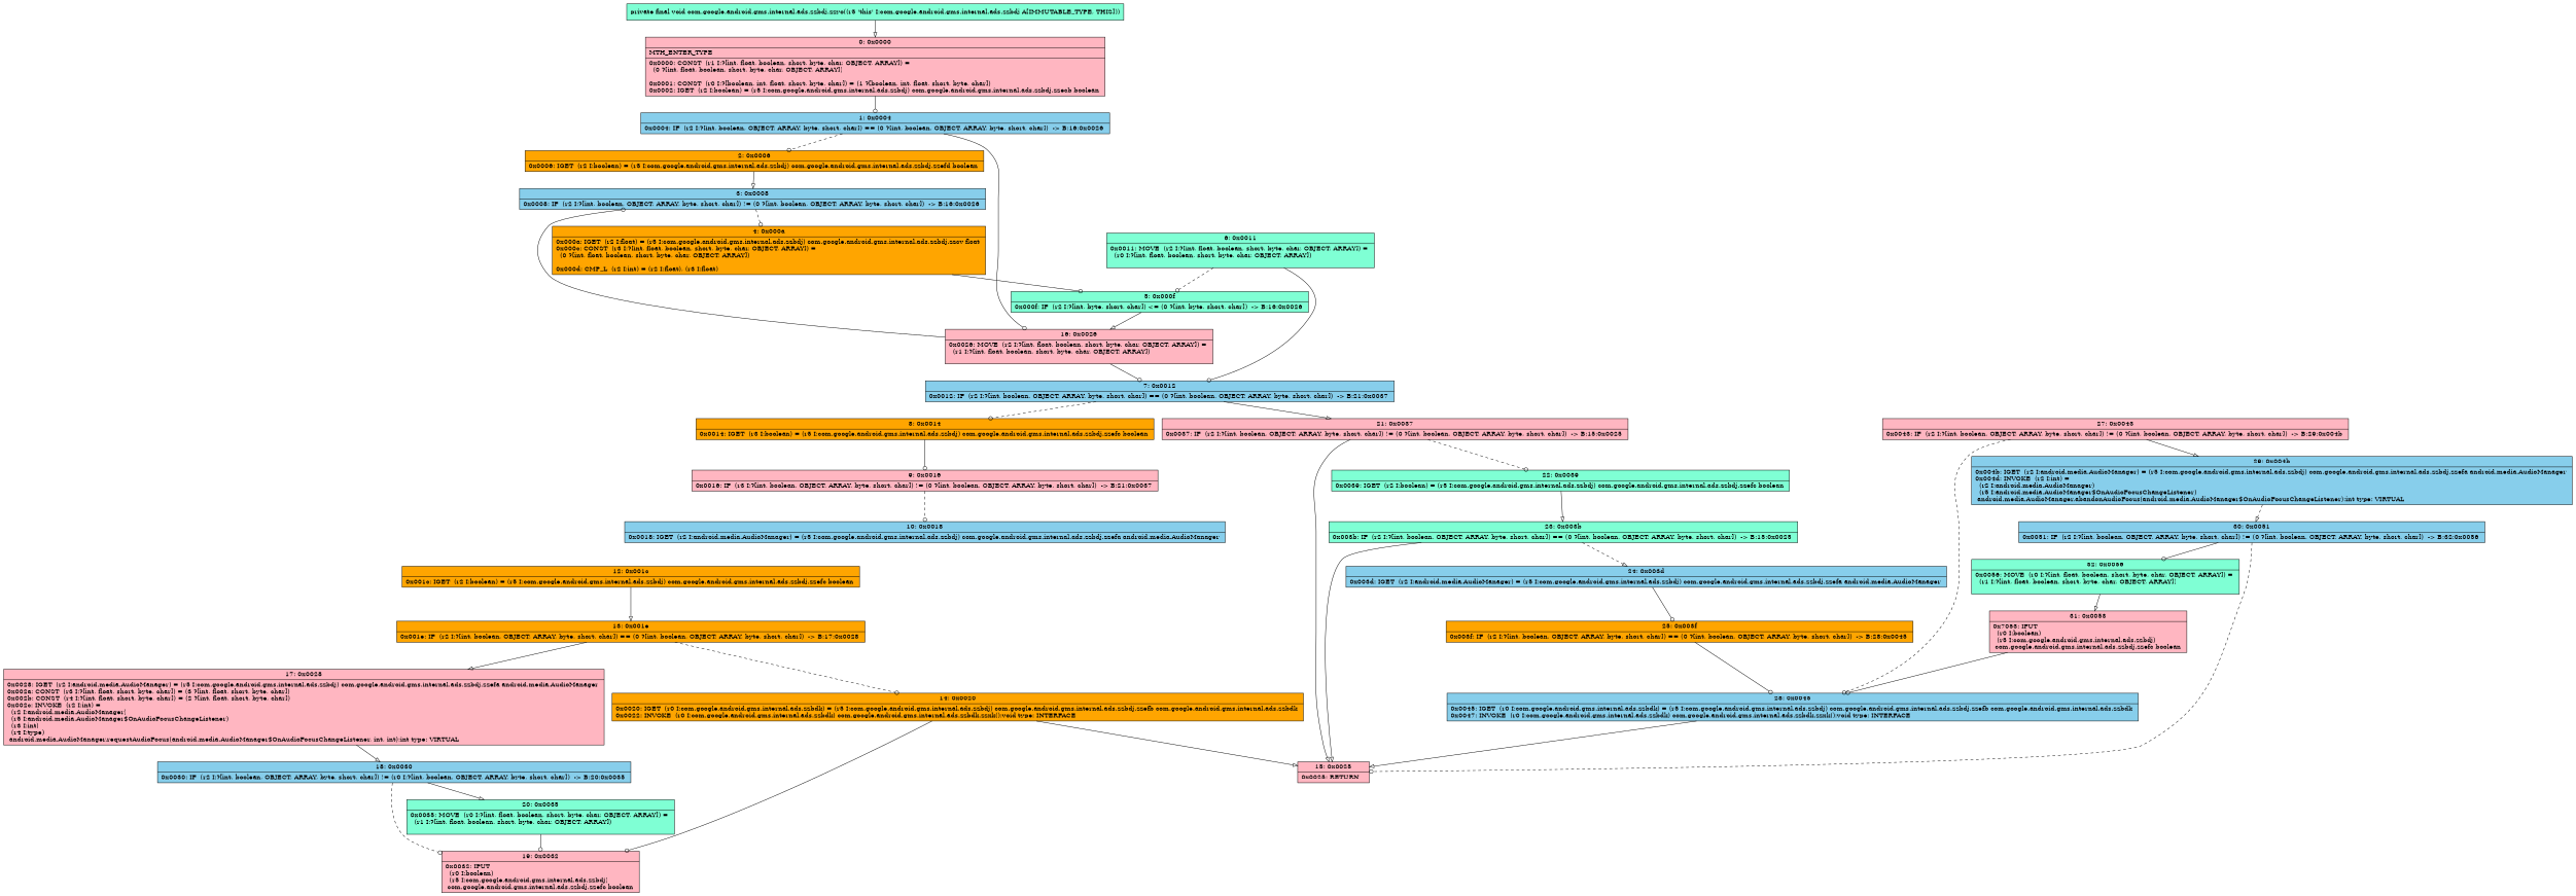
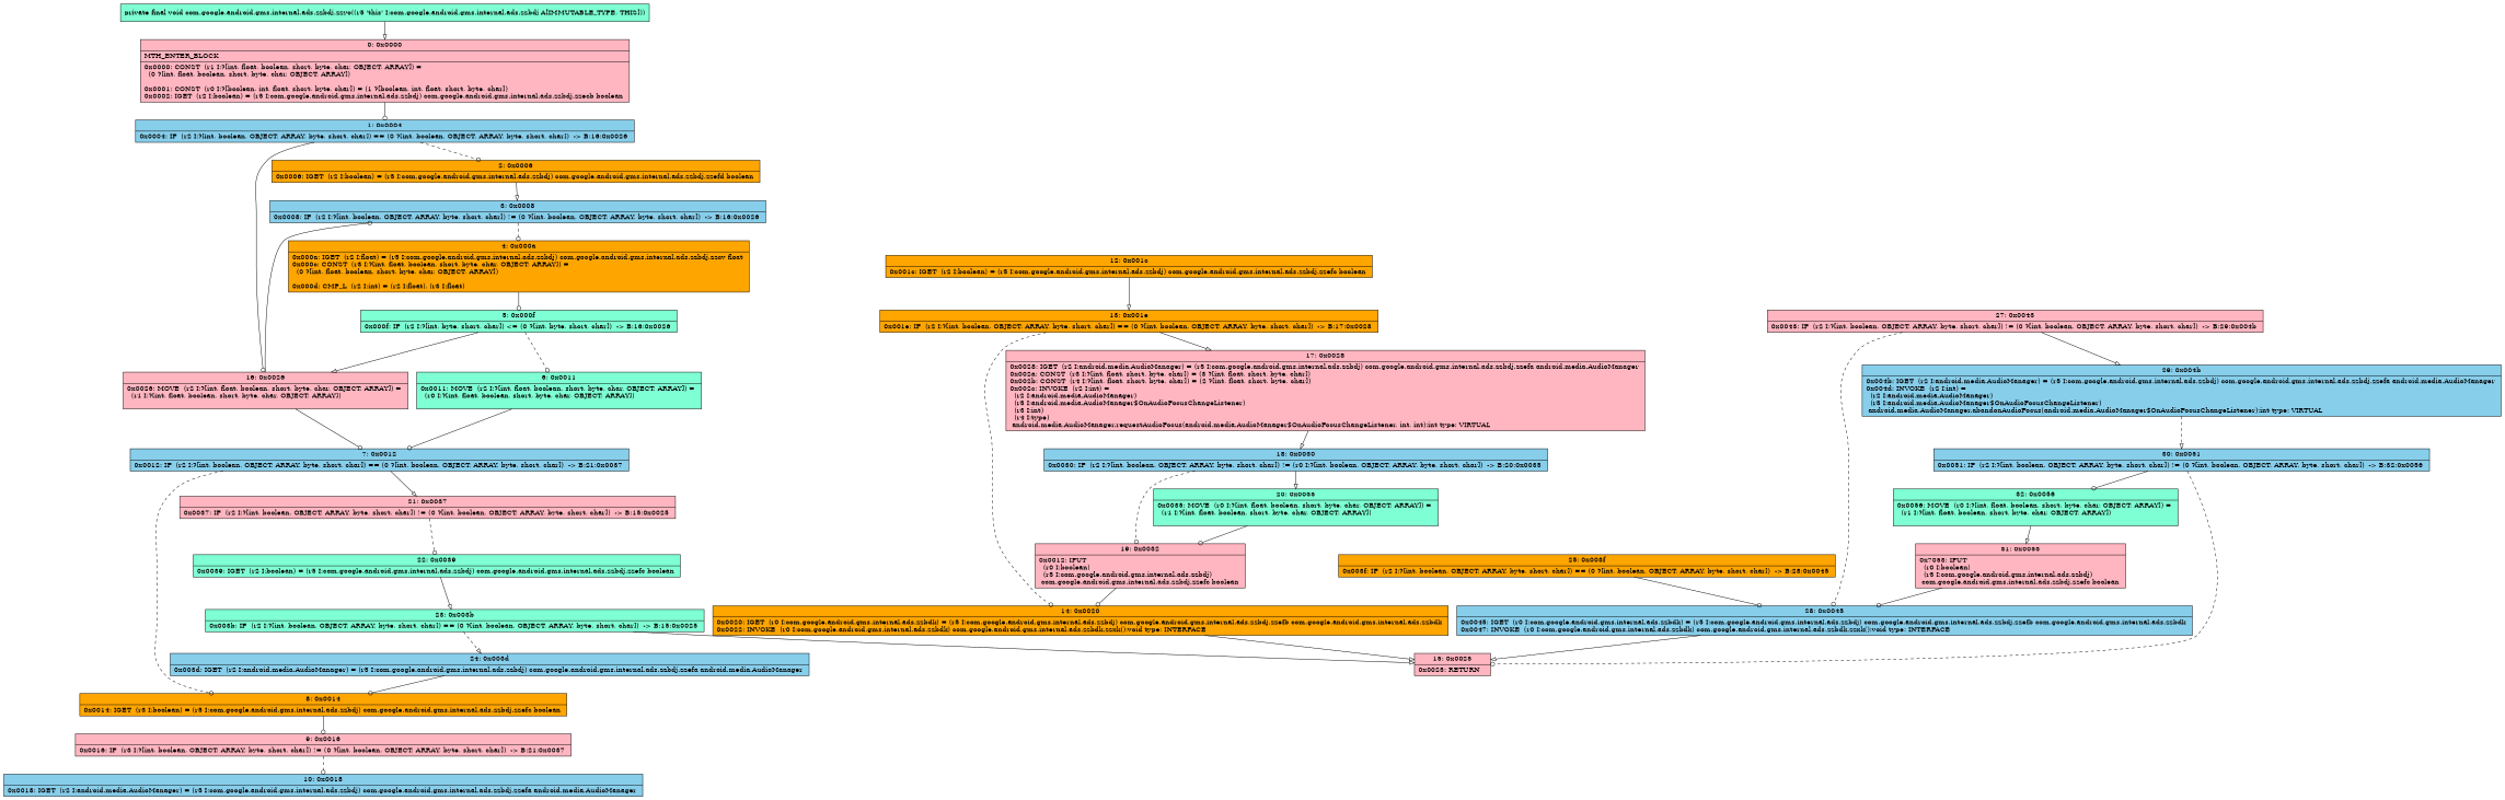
  digraph {
    node [fillcolor=lightpink shape=record style=filled]
    edge [arrowhead=odot]
-   n1 [label="{0\:\ 0x0000|MTH_ENTER_TYPE\l|0x0000: CONST  (r1 I:?[int, float, boolean, short, byte, char, OBJECT, ARRAY]) = \l  (0 ?[int, float, boolean, short, byte, char, OBJECT, ARRAY])\l \l0x0001: CONST  (r0 I:?[boolean, int, float, short, byte, char]) = (1 ?[boolean, int, float, short, byte, char]) \l0x0002: IGET  (r2 I:boolean) = (r5 I:com.google.android.gms.internal.ads.zzbdj) com.google.android.gms.internal.ads.zzbdj.zzecb boolean \l}"]
+   n1 [label="{0\:\ 0x0000|MTH_ENTER_BLOCK\l|0x0000: CONST  (r1 I:?[int, float, boolean, short, byte, char, OBJECT, ARRAY]) = \l  (0 ?[int, float, boolean, short, byte, char, OBJECT, ARRAY])\l \l0x0001: CONST  (r0 I:?[boolean, int, float, short, byte, char]) = (1 ?[boolean, int, float, short, byte, char]) \l0x0002: IGET  (r2 I:boolean) = (r5 I:com.google.android.gms.internal.ads.zzbdj) com.google.android.gms.internal.ads.zzbdj.zzecb boolean \l}"]
    n2 [fillcolor=skyblue label="{1\:\ 0x0004|0x0004: IF  (r2 I:?[int, boolean, OBJECT, ARRAY, byte, short, char]) == (0 ?[int, boolean, OBJECT, ARRAY, byte, short, char])  \-\> B:16:0x0026 \l}"]
    n3 [fillcolor=orange label="{2\:\ 0x0006|0x0006: IGET  (r2 I:boolean) = (r5 I:com.google.android.gms.internal.ads.zzbdj) com.google.android.gms.internal.ads.zzbdj.zzefd boolean \l}"]
    n4 [label="{16\:\ 0x0026|0x0026: MOVE  (r2 I:?[int, float, boolean, short, byte, char, OBJECT, ARRAY]) = \l  (r1 I:?[int, float, boolean, short, byte, char, OBJECT, ARRAY])\l \l}"]
    n5 [fillcolor=skyblue label="{3\:\ 0x0008|0x0008: IF  (r2 I:?[int, boolean, OBJECT, ARRAY, byte, short, char]) != (0 ?[int, boolean, OBJECT, ARRAY, byte, short, char])  \-\> B:16:0x0026 \l}"]
    n6 [fillcolor=skyblue label="{7\:\ 0x0012|0x0012: IF  (r2 I:?[int, boolean, OBJECT, ARRAY, byte, short, char]) == (0 ?[int, boolean, OBJECT, ARRAY, byte, short, char])  \-\> B:21:0x0037 \l}"]
    n7 [fillcolor=orange label="{4\:\ 0x000a|0x000a: IGET  (r2 I:float) = (r5 I:com.google.android.gms.internal.ads.zzbdj) com.google.android.gms.internal.ads.zzbdj.zzcv float \l0x000c: CONST  (r3 I:?[int, float, boolean, short, byte, char, OBJECT, ARRAY]) = \l  (0 ?[int, float, boolean, short, byte, char, OBJECT, ARRAY])\l \l0x000d: CMP_L  (r2 I:int) = (r2 I:float), (r3 I:float) \l}"]
    n8 [fillcolor=aquamarine label="{5\:\ 0x000f|0x000f: IF  (r2 I:?[int, byte, short, char]) \<= (0 ?[int, byte, short, char])  \-\> B:16:0x0026 \l}"]
    n9 [fillcolor=aquamarine label="{6\:\ 0x0011|0x0011: MOVE  (r2 I:?[int, float, boolean, short, byte, char, OBJECT, ARRAY]) = \l  (r0 I:?[int, float, boolean, short, byte, char, OBJECT, ARRAY])\l \l}"]
    n10 [fillcolor=orange label="{8\:\ 0x0014|0x0014: IGET  (r3 I:boolean) = (r5 I:com.google.android.gms.internal.ads.zzbdj) com.google.android.gms.internal.ads.zzbdj.zzefc boolean \l}"]
    n11 [label="{21\:\ 0x0037|0x0037: IF  (r2 I:?[int, boolean, OBJECT, ARRAY, byte, short, char]) != (0 ?[int, boolean, OBJECT, ARRAY, byte, short, char])  \-\> B:15:0x0025 \l}"]
    n12 [label="{9\:\ 0x0016|0x0016: IF  (r3 I:?[int, boolean, OBJECT, ARRAY, byte, short, char]) != (0 ?[int, boolean, OBJECT, ARRAY, byte, short, char])  \-\> B:21:0x0037 \l}"]
    n13 [label="{15\:\ 0x0025|0x0025: RETURN   \l}"]
    n14 [fillcolor=aquamarine label="{22\:\ 0x0039|0x0039: IGET  (r2 I:boolean) = (r5 I:com.google.android.gms.internal.ads.zzbdj) com.google.android.gms.internal.ads.zzbdj.zzefc boolean \l}"]
    n15 [fillcolor=skyblue label="{10\:\ 0x0018|0x0018: IGET  (r2 I:android.media.AudioManager) = (r5 I:com.google.android.gms.internal.ads.zzbdj) com.google.android.gms.internal.ads.zzbdj.zzefa android.media.AudioManager \l}"]
    n16 [fillcolor=orange label="{12\:\ 0x001c|0x001c: IGET  (r2 I:boolean) = (r5 I:com.google.android.gms.internal.ads.zzbdj) com.google.android.gms.internal.ads.zzbdj.zzefc boolean \l}"]
    n17 [fillcolor=orange label="{13\:\ 0x001e|0x001e: IF  (r2 I:?[int, boolean, OBJECT, ARRAY, byte, short, char]) == (0 ?[int, boolean, OBJECT, ARRAY, byte, short, char])  \-\> B:17:0x0028 \l}"]
    n18 [fillcolor=orange label="{14\:\ 0x0020|0x0020: IGET  (r0 I:com.google.android.gms.internal.ads.zzbdk) = (r5 I:com.google.android.gms.internal.ads.zzbdj) com.google.android.gms.internal.ads.zzbdj.zzefb com.google.android.gms.internal.ads.zzbdk \l0x0022: INVOKE  (r0 I:com.google.android.gms.internal.ads.zzbdk) com.google.android.gms.internal.ads.zzbdk.zzxk():void type: INTERFACE \l}"]
    n19 [label="{17\:\ 0x0028|0x0028: IGET  (r2 I:android.media.AudioManager) = (r5 I:com.google.android.gms.internal.ads.zzbdj) com.google.android.gms.internal.ads.zzbdj.zzefa android.media.AudioManager \l0x002a: CONST  (r3 I:?[int, float, short, byte, char]) = (3 ?[int, float, short, byte, char]) \l0x002b: CONST  (r4 I:?[int, float, short, byte, char]) = (2 ?[int, float, short, byte, char]) \l0x002c: INVOKE  (r2 I:int) = \l  (r2 I:android.media.AudioManager)\l  (r5 I:android.media.AudioManager$OnAudioFocusChangeListener)\l  (r3 I:int)\l  (r4 I:type)\l android.media.AudioManager.requestAudioFocus(android.media.AudioManager$OnAudioFocusChangeListener, int, int):int type: VIRTUAL \l}"]
    n20 [fillcolor=skyblue label="{18\:\ 0x0030|0x0030: IF  (r2 I:?[int, boolean, OBJECT, ARRAY, byte, short, char]) != (r0 I:?[int, boolean, OBJECT, ARRAY, byte, short, char])  \-\> B:20:0x0035 \l}"]
-   n21 [label="{19\:\ 0x0032|0x0032: IPUT  \l  (r0 I:boolean)\l  (r5 I:com.google.android.gms.internal.ads.zzbdj)\l com.google.android.gms.internal.ads.zzbdj.zzefc boolean \l}"]
+   n21 [label="{19\:\ 0x0032|0x0012: IPUT  \l  (r0 I:boolean)\l  (r5 I:com.google.android.gms.internal.ads.zzbdj)\l com.google.android.gms.internal.ads.zzbdj.zzefc boolean \l}"]
    n22 [fillcolor=aquamarine label="{20\:\ 0x0035|0x0035: MOVE  (r0 I:?[int, float, boolean, short, byte, char, OBJECT, ARRAY]) = \l  (r1 I:?[int, float, boolean, short, byte, char, OBJECT, ARRAY])\l \l}"]
    n23 [fillcolor=aquamarine label="{23\:\ 0x003b|0x003b: IF  (r2 I:?[int, boolean, OBJECT, ARRAY, byte, short, char]) == (0 ?[int, boolean, OBJECT, ARRAY, byte, short, char])  \-\> B:15:0x0025 \l}"]
    n24 [fillcolor=skyblue label="{24\:\ 0x003d|0x003d: IGET  (r2 I:android.media.AudioManager) = (r5 I:com.google.android.gms.internal.ads.zzbdj) com.google.android.gms.internal.ads.zzbdj.zzefa android.media.AudioManager \l}"]
    n25 [fillcolor=orange label="{25\:\ 0x003f|0x003f: IF  (r2 I:?[int, boolean, OBJECT, ARRAY, byte, short, char]) == (0 ?[int, boolean, OBJECT, ARRAY, byte, short, char])  \-\> B:28:0x0045 \l}"]
    n26 [fillcolor=skyblue label="{28\:\ 0x0045|0x0045: IGET  (r0 I:com.google.android.gms.internal.ads.zzbdk) = (r5 I:com.google.android.gms.internal.ads.zzbdj) com.google.android.gms.internal.ads.zzbdj.zzefb com.google.android.gms.internal.ads.zzbdk \l0x0047: INVOKE  (r0 I:com.google.android.gms.internal.ads.zzbdk) com.google.android.gms.internal.ads.zzbdk.zzxk():void type: INTERFACE \l}"]
    n27 [label="{27\:\ 0x0043|0x0043: IF  (r2 I:?[int, boolean, OBJECT, ARRAY, byte, short, char]) != (0 ?[int, boolean, OBJECT, ARRAY, byte, short, char])  \-\> B:29:0x004b \l}"]
    n28 [fillcolor=skyblue label="{29\:\ 0x004b|0x004b: IGET  (r2 I:android.media.AudioManager) = (r5 I:com.google.android.gms.internal.ads.zzbdj) com.google.android.gms.internal.ads.zzbdj.zzefa android.media.AudioManager \l0x004d: INVOKE  (r2 I:int) = \l  (r2 I:android.media.AudioManager)\l  (r5 I:android.media.AudioManager$OnAudioFocusChangeListener)\l android.media.AudioManager.abandonAudioFocus(android.media.AudioManager$OnAudioFocusChangeListener):int type: VIRTUAL \l}"]
    n29 [fillcolor=skyblue label="{30\:\ 0x0051|0x0051: IF  (r2 I:?[int, boolean, OBJECT, ARRAY, byte, short, char]) != (0 ?[int, boolean, OBJECT, ARRAY, byte, short, char])  \-\> B:32:0x0056 \l}"]
    n30 [fillcolor=aquamarine label="{32\:\ 0x0056|0x0056: MOVE  (r0 I:?[int, float, boolean, short, byte, char, OBJECT, ARRAY]) = \l  (r1 I:?[int, float, boolean, short, byte, char, OBJECT, ARRAY])\l \l}"]
    n31 [label="{31\:\ 0x0053|0x7053: IPUT  \l  (r0 I:boolean)\l  (r5 I:com.google.android.gms.internal.ads.zzbdj)\l com.google.android.gms.internal.ads.zzbdj.zzefc boolean \l}"]
    n32 [fillcolor=aquamarine label="{private final void com.google.android.gms.internal.ads.zzbdj.zzyo((r5 'this' I:com.google.android.gms.internal.ads.zzbdj A[IMMUTABLE_TYPE, THIS])) }"]
    n1 -> n2
    n2 -> n3 [style=dashed]
    n2 -> n4
    n3 -> n5 [arrowhead=onormal]
    n4 -> n5
    n4 -> n6
    n5 -> n7 [style=dashed]
    n6 -> n10 [style=dashed]
    n6 -> n11 [arrowhead=onormal]
    n7 -> n8
    n8 -> n4 [arrowhead=onormal]
-   n9 -> n8 [style=dashed]
+   n8 -> n9 [style=dashed]
    n9 -> n6
    n10 -> n12
-   n11 -> n13 [arrowhead=onormal]
    n11 -> n14 [style=dashed]
    n12 -> n15 [style=dashed]
    n14 -> n23 [arrowhead=onormal]
    n16 -> n17 [arrowhead=onormal]
    n17 -> n18 [style=dashed]
    n17 -> n19 [arrowhead=onormal]
    n18 -> n13 [arrowhead=onormal]
    n19 -> n20 [arrowhead=onormal]
    n20 -> n21 [style=dashed]
    n20 -> n22 [arrowhead=onormal]
-   n18 -> n21
+   n21 -> n18
    n22 -> n21
    n23 -> n13 [arrowhead=onormal]
    n23 -> n24 [arrowhead=onormal style=dashed]
-   n24 -> n25
+   n24 -> n10
    n25 -> n26
    n26 -> n13 [arrowhead=onormal]
    n27 -> n26 [style=dashed]
    n27 -> n28 [arrowhead=onormal]
    n28 -> n29 [arrowhead=onormal style=dashed]
    n29 -> n13 [style=dashed]
    n29 -> n30
    n30 -> n31 [arrowhead=onormal]
    n31 -> n26
    n32 -> n1 [arrowhead=onormal]
  }
